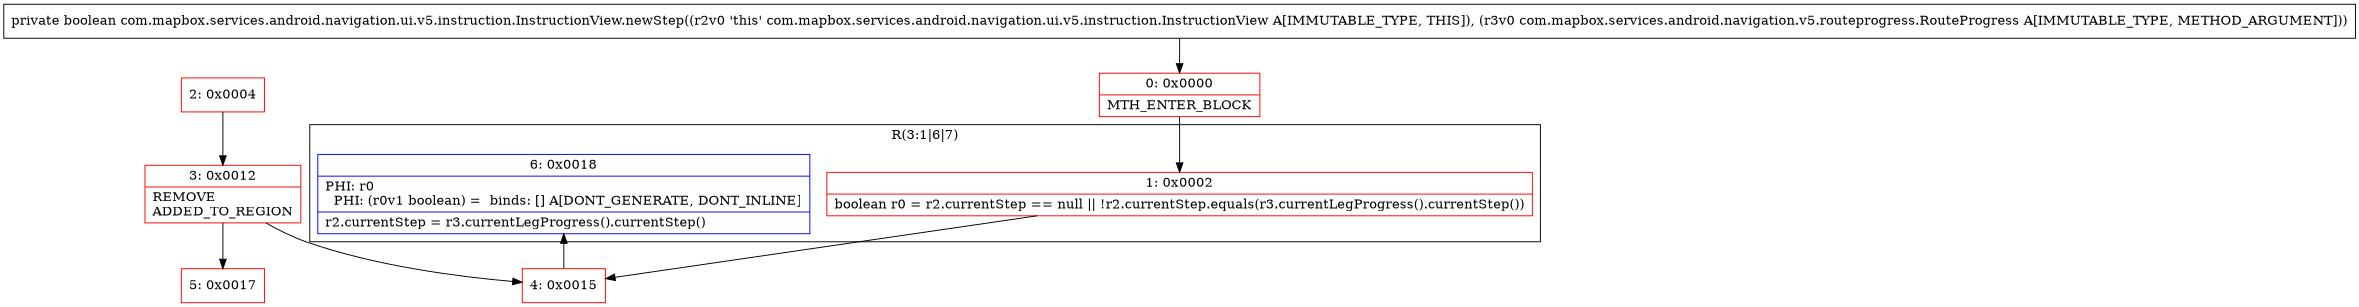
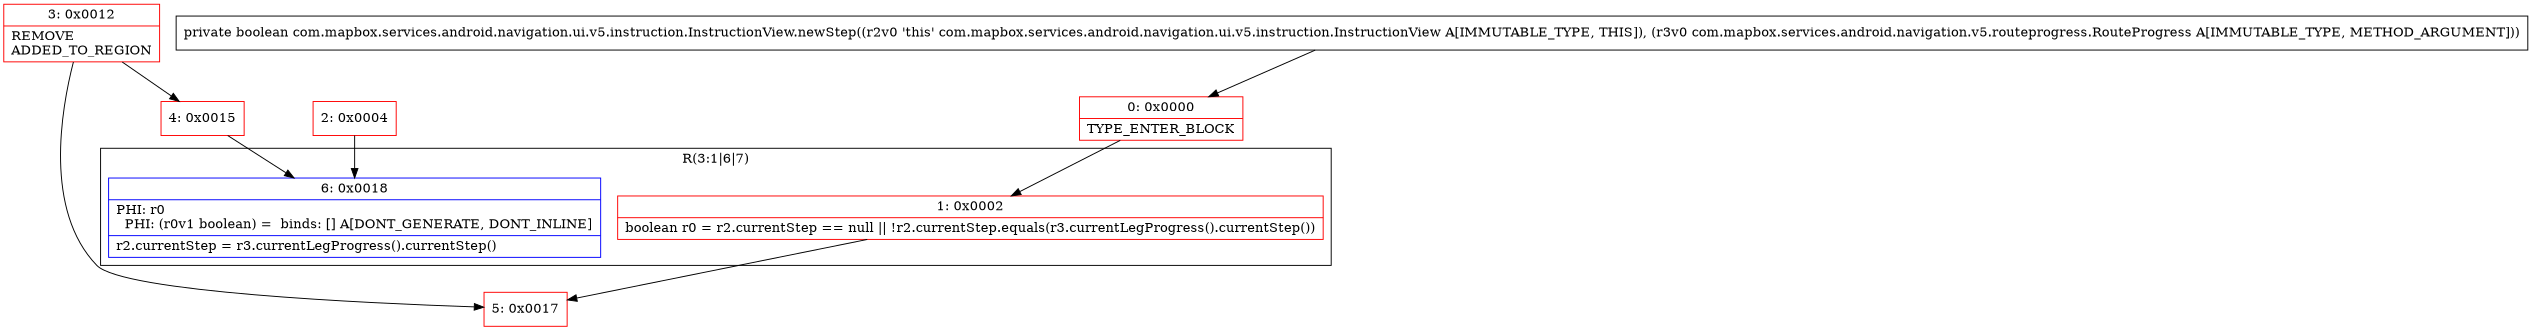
  digraph {
    node [color=red shape=record]
    n1 [label="{1\:\ 0x0002|boolean r0 = r2.currentStep == null \|\| !r2.currentStep.equals(r3.currentLegProgress().currentStep())\l}"]
    n2 [color=blue label="{6\:\ 0x0018|PHI: r0 \l  PHI: (r0v1 boolean) =  binds: [] A[DONT_GENERATE, DONT_INLINE]\l|r2.currentStep = r3.currentLegProgress().currentStep()\l}"]
    n3 [label="{5\:\ 0x0017}"]
    n4 [label="{2\:\ 0x0004}"]
    n5 [label="{3\:\ 0x0012|REMOVE\lADDED_TO_REGION\l}"]
-   n6 [label="{0\:\ 0x0000|MTH_ENTER_BLOCK\l}"]
+   n6 [label="{0\:\ 0x0000|TYPE_ENTER_BLOCK\l}"]
    n7 [label="{4\:\ 0x0015}"]
    n8 [label="{private boolean com.mapbox.services.android.navigation.ui.v5.instruction.InstructionView.newStep((r2v0 'this' com.mapbox.services.android.navigation.ui.v5.instruction.InstructionView A[IMMUTABLE_TYPE, THIS]), (r3v0 com.mapbox.services.android.navigation.v5.routeprogress.RouteProgress A[IMMUTABLE_TYPE, METHOD_ARGUMENT])) }" color=""]
    subgraph cluster_1 {
      label="R(3:1|6|7)"
      n1
      n2
    }
-   n1 -> n7
-   n4 -> n5
+   n1 -> n3
+   n4 -> n2
    n5 -> n3
    n5 -> n7
    n6 -> n1
    n7 -> n2
    n8 -> n6
  }
